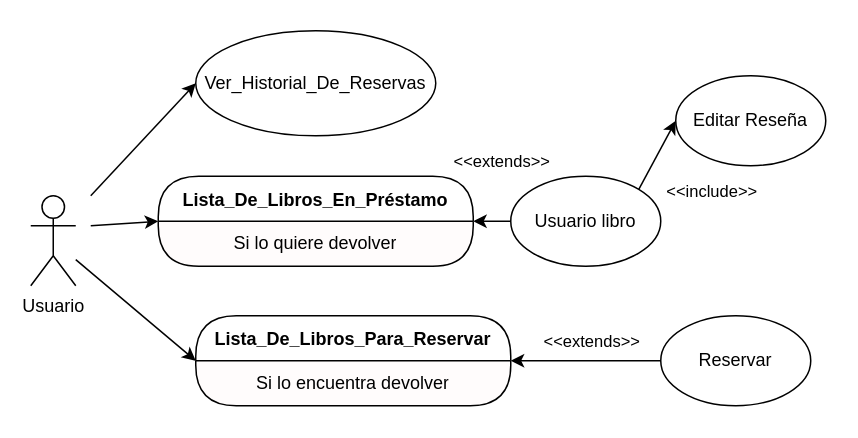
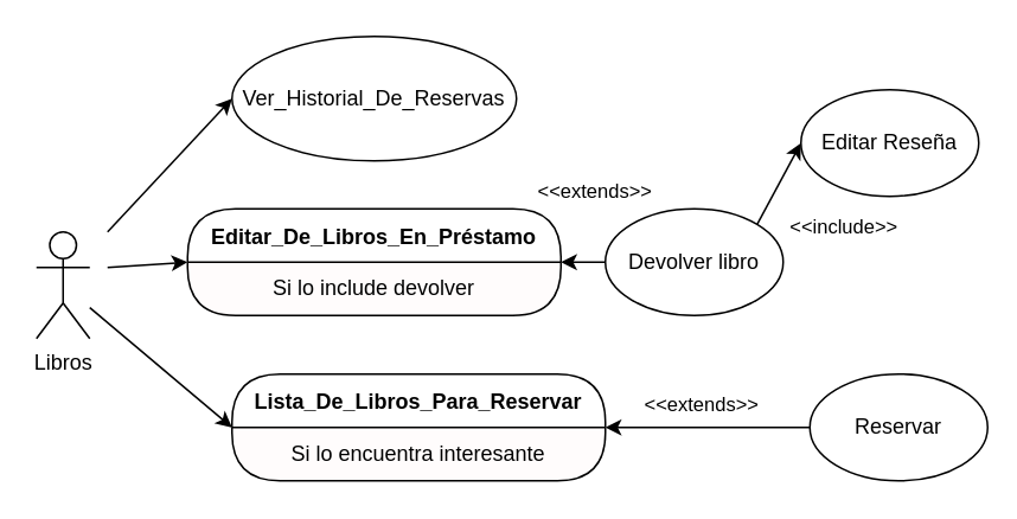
  <mxCell id="0" value="" />
  <mxCell id="1" parent="0" />
- <mxCell id="2" value="Usuario" style="shape=umlActor;verticalLabelPosition=bottom;verticalAlign=top;html=1;outlineConnect=0;" vertex="1" parent="1"><mxGeometry x="20" y="130" width="30" height="60" as="geometry" /></mxCell>
+ <mxCell id="2" value="Libros" style="shape=umlActor;verticalLabelPosition=bottom;verticalAlign=top;html=1;outlineConnect=0;" vertex="1" parent="1"><mxGeometry x="20" y="130" width="30" height="60" as="geometry" /></mxCell>
  <mxCell id="3" value="Ver_Historial_De_Reservas" style="ellipse;whiteSpace=wrap;html=1;" vertex="1" parent="1"><mxGeometry x="130" y="20" width="160" height="70" as="geometry" /></mxCell>
- <mxCell id="4" value="Reservar" style="ellipse;whiteSpace=wrap;html=1;" vertex="1" parent="1"><mxGeometry x="440" y="210" width="100" height="60" as="geometry" /></mxCell>
+ <mxCell id="4" value="Reservar" style="ellipse;whiteSpace=wrap;html=1;" vertex="1" parent="1"><mxGeometry x="455" y="210" width="100" height="60" as="geometry" /></mxCell>
  <mxCell id="5" value="Lista_De_Libros_Para_Reservar" style="swimlane;fontStyle=1;align=center;verticalAlign=middle;childLayout=stackLayout;horizontal=1;startSize=30;horizontalStack=0;resizeParent=0;resizeLast=1;container=0;collapsible=0;rounded=1;arcSize=30;swimlaneFillColor=#FFFCFC;dropTarget=0;" vertex="1" parent="1"><mxGeometry x="130" y="210" width="210" height="60" as="geometry" /></mxCell>
- <mxCell id="6" value="Si lo encuentra devolver" style="text;html=1;strokeColor=none;fillColor=none;align=center;verticalAlign=middle;spacingLeft=4;spacingRight=4;whiteSpace=wrap;overflow=hidden;rotatable=0;fontColor=#000000;" vertex="1" parent="5"><mxGeometry y="30" width="210" height="30" as="geometry" /></mxCell>
+ <mxCell id="6" value="Si lo encuentra interesante" style="text;html=1;strokeColor=none;fillColor=none;align=center;verticalAlign=middle;spacingLeft=4;spacingRight=4;whiteSpace=wrap;overflow=hidden;rotatable=0;fontColor=#000000;" vertex="1" parent="5"><mxGeometry y="30" width="210" height="30" as="geometry" /></mxCell>
  <mxCell id="7" value="si quiere" style="text;html=1;strokeColor=none;fillColor=none;align=center;verticalAlign=middle;spacingLeft=4;spacingRight=4;whiteSpace=wrap;overflow=hidden;rotatable=0;fontColor=#000000;" vertex="1" parent="5"><mxGeometry y="60" width="210" as="geometry" /></mxCell>
  <mxCell id="8" value="" style="endArrow=classic;html=1;rounded=0;exitX=0;exitY=0.5;exitDx=0;exitDy=0;entryX=1;entryY=0;entryDx=0;entryDy=0;" edge="1" parent="1" source="4" target="6"><mxGeometry width="50" height="50" relative="1" as="geometry"><mxPoint x="400" y="180" as="sourcePoint" /><mxPoint x="450" y="130" as="targetPoint" /></mxGeometry></mxCell>
  <mxCell id="9" value="&amp;lt;&amp;lt;extends&amp;gt;&amp;gt;" style="edgeLabel;html=1;align=center;verticalAlign=middle;resizable=0;points=[];" connectable="0" vertex="1" parent="1"><mxGeometry x="399.996" y="230" as="geometry"><mxPoint x="-6" y="-4" as="offset" /></mxGeometry></mxCell>
  <mxCell id="10" value="" style="endArrow=classic;html=1;rounded=0;entryX=0;entryY=0.5;entryDx=0;entryDy=0;" edge="1" parent="1" target="3"><mxGeometry width="50" height="50" relative="1" as="geometry"><mxPoint x="60" y="130" as="sourcePoint" /><mxPoint x="30" y="140" as="targetPoint" /></mxGeometry></mxCell>
  <mxCell id="11" value="" style="endArrow=classic;html=1;rounded=0;entryX=0;entryY=0;entryDx=0;entryDy=0;" edge="1" parent="1" source="2" target="6"><mxGeometry width="50" height="50" relative="1" as="geometry"><mxPoint x="70" y="200" as="sourcePoint" /><mxPoint x="140" y="95" as="targetPoint" /></mxGeometry></mxCell>
- <mxCell id="12" value="Usuario libro" style="ellipse;whiteSpace=wrap;html=1;" vertex="1" parent="1"><mxGeometry x="340" y="117" width="100" height="60" as="geometry" /></mxCell>
- <mxCell id="13" value="Lista_De_Libros_En_Préstamo" style="swimlane;fontStyle=1;align=center;verticalAlign=middle;childLayout=stackLayout;horizontal=1;startSize=30;horizontalStack=0;resizeParent=0;resizeLast=1;container=0;collapsible=0;rounded=1;arcSize=30;swimlaneFillColor=#FFFCFC;dropTarget=0;" vertex="1" parent="1"><mxGeometry x="105" y="117" width="210" height="60" as="geometry" /></mxCell>
- <mxCell id="14" value="Si lo quiere devolver" style="text;html=1;strokeColor=none;fillColor=none;align=center;verticalAlign=middle;spacingLeft=4;spacingRight=4;whiteSpace=wrap;overflow=hidden;rotatable=0;fontColor=#000000;" vertex="1" parent="13"><mxGeometry y="30" width="210" height="30" as="geometry" /></mxCell>
+ <mxCell id="12" value="Devolver libro" style="ellipse;whiteSpace=wrap;html=1;" vertex="1" parent="1"><mxGeometry x="340" y="117" width="100" height="60" as="geometry" /></mxCell>
+ <mxCell id="13" value="Editar_De_Libros_En_Préstamo" style="swimlane;fontStyle=1;align=center;verticalAlign=middle;childLayout=stackLayout;horizontal=1;startSize=30;horizontalStack=0;resizeParent=0;resizeLast=1;container=0;collapsible=0;rounded=1;arcSize=30;swimlaneFillColor=#FFFCFC;dropTarget=0;" vertex="1" parent="1"><mxGeometry x="105" y="117" width="210" height="60" as="geometry" /></mxCell>
+ <mxCell id="14" value="Si lo include devolver" style="text;html=1;strokeColor=none;fillColor=none;align=center;verticalAlign=middle;spacingLeft=4;spacingRight=4;whiteSpace=wrap;overflow=hidden;rotatable=0;fontColor=#000000;" vertex="1" parent="13"><mxGeometry y="30" width="210" height="30" as="geometry" /></mxCell>
  <mxCell id="15" value="si quiere" style="text;html=1;strokeColor=none;fillColor=none;align=center;verticalAlign=middle;spacingLeft=4;spacingRight=4;whiteSpace=wrap;overflow=hidden;rotatable=0;fontColor=#000000;" vertex="1" parent="13"><mxGeometry y="60" width="210" as="geometry" /></mxCell>
  <mxCell id="16" value="" style="endArrow=classic;html=1;rounded=0;exitX=0;exitY=0.5;exitDx=0;exitDy=0;entryX=1;entryY=0;entryDx=0;entryDy=0;" edge="1" parent="1" source="12" target="14"><mxGeometry width="50" height="50" relative="1" as="geometry"><mxPoint x="430" y="87" as="sourcePoint" /><mxPoint x="480" y="37" as="targetPoint" /></mxGeometry></mxCell>
  <mxCell id="17" value="&amp;lt;&amp;lt;extends&amp;gt;&amp;gt;" style="edgeLabel;html=1;align=center;verticalAlign=middle;resizable=0;points=[];" connectable="0" vertex="1" parent="1"><mxGeometry x="339.996" y="110" as="geometry"><mxPoint x="-6" y="-4" as="offset" /></mxGeometry></mxCell>
  <mxCell id="18" value="" style="endArrow=classic;html=1;rounded=0;entryX=0;entryY=0;entryDx=0;entryDy=0;" edge="1" parent="1" target="14"><mxGeometry width="50" height="50" relative="1" as="geometry"><mxPoint x="60" y="150" as="sourcePoint" /><mxPoint x="170" y="2" as="targetPoint" /></mxGeometry></mxCell>
  <mxCell id="19" value="Editar Reseña" style="ellipse;whiteSpace=wrap;html=1;" vertex="1" parent="1"><mxGeometry x="450" y="50" width="100" height="60" as="geometry" /></mxCell>
  <mxCell id="20" value="" style="endArrow=classic;html=1;rounded=0;entryX=0;entryY=0.5;entryDx=0;entryDy=0;exitX=1;exitY=0;exitDx=0;exitDy=0;" edge="1" parent="1" source="12" target="19"><mxGeometry width="50" height="50" relative="1" as="geometry"><mxPoint x="340" y="100" as="sourcePoint" /><mxPoint x="390" y="50" as="targetPoint" /></mxGeometry></mxCell>
  <mxCell id="21" value="&amp;lt;&amp;lt;include&amp;gt;&amp;gt;" style="edgeLabel;html=1;align=center;verticalAlign=middle;resizable=0;points=[];" connectable="0" vertex="1" parent="1"><mxGeometry x="479.996" y="130" as="geometry"><mxPoint x="-6" y="-4" as="offset" /></mxGeometry></mxCell>
